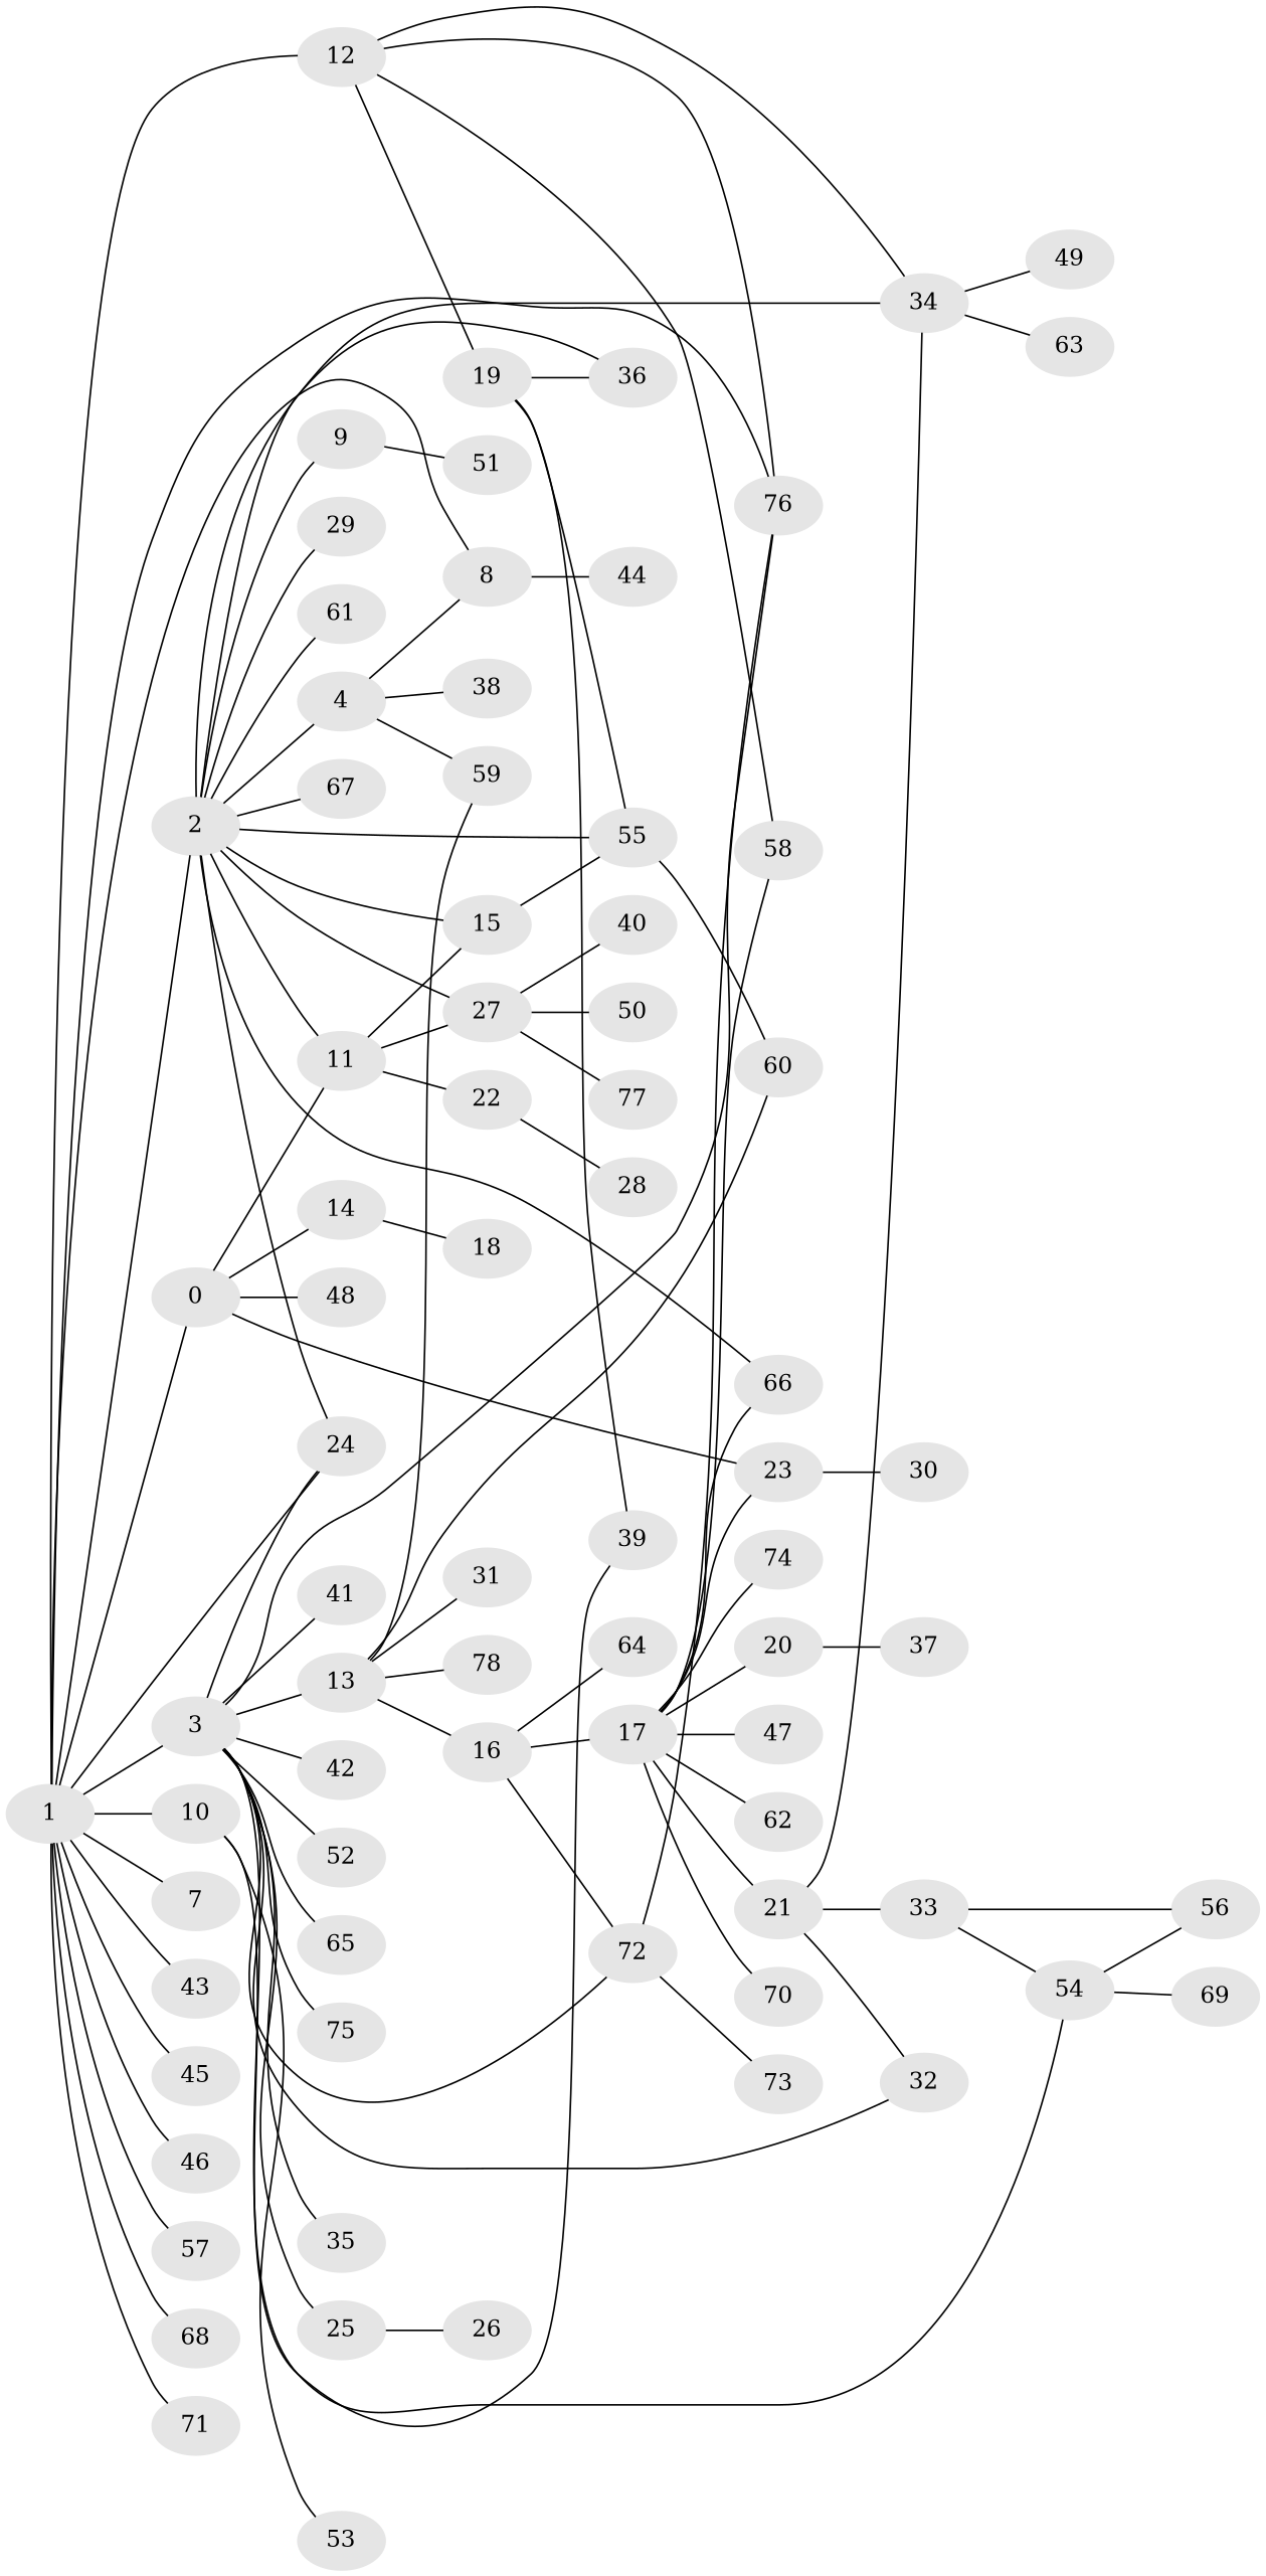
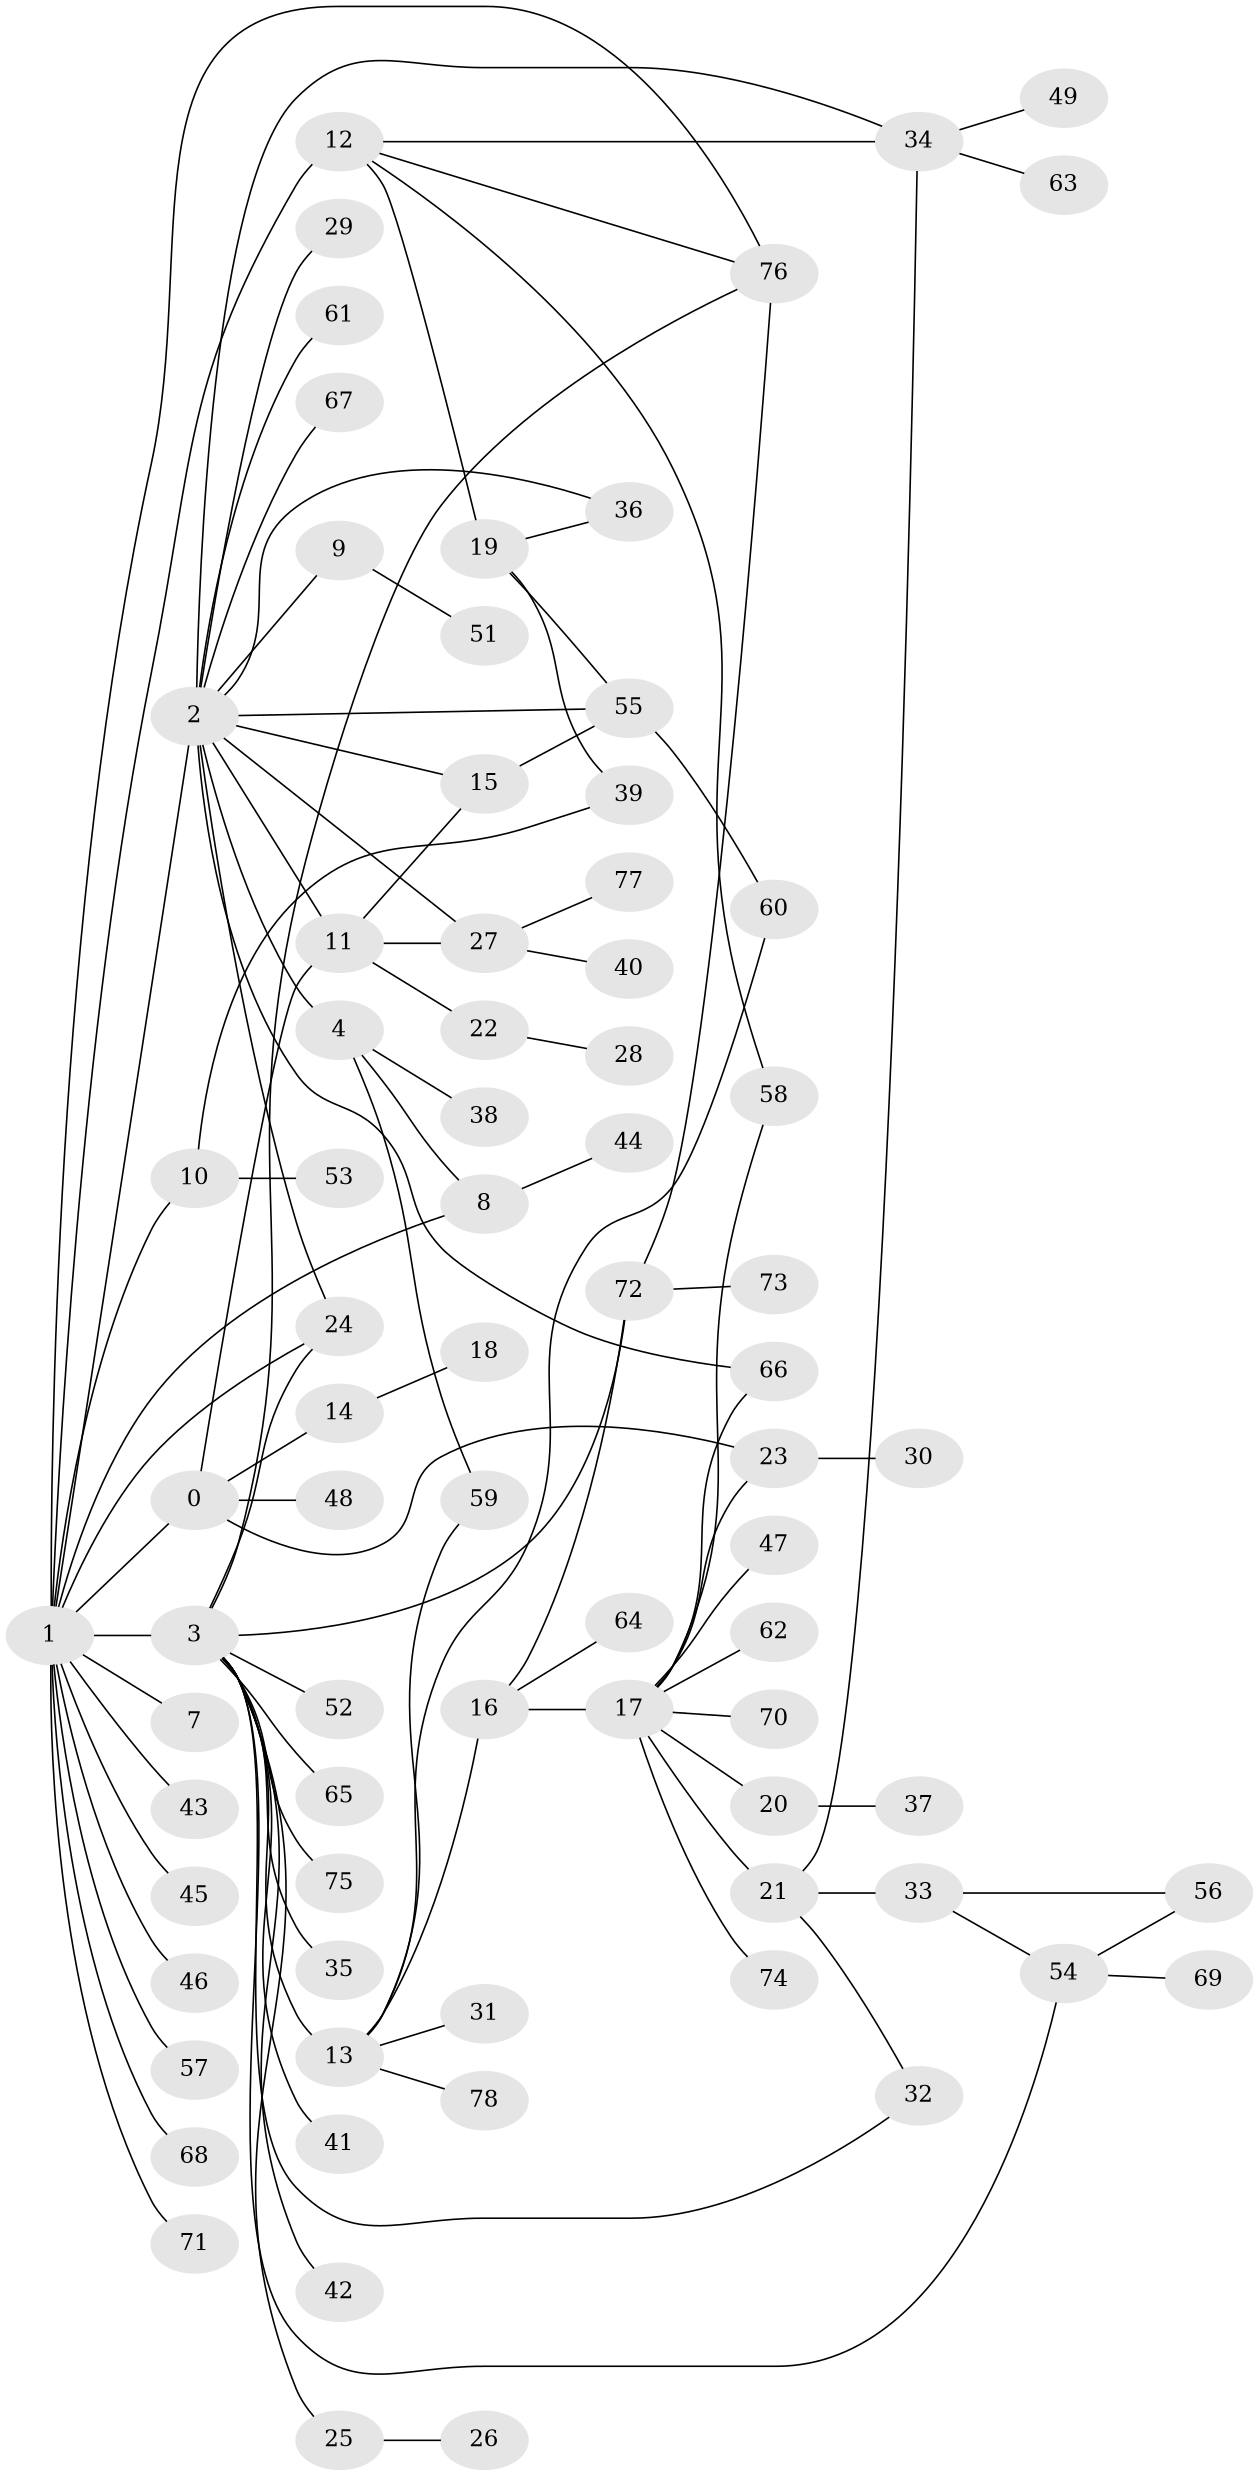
  graph {
    rankdir=LR
    node [color=gray90 style=filled]
    edge [weight=1.0]
    1
    2
    3
    n4 [label=0]
    7
    8
    10
    12
    24
    43
    45
    46
    57
    68
    71
    76
    4
    9
    11
    15
    27
    29
    34
    36
    55
    61
    66
    67
    13
    25
    32
    35
    41
    42
    52
    54
    65
    72
    75
    14
    23
    48
    44
    39
    53
    19
    58
    38
    59
    51
    22
    40
-   50
    77
    49
    63
    60
    16
    31
    78
    26
    56
    69
    73
    18
    30
    28
    17
    64
    20
    21
    47
    62
    70
    74
    37
    33
    1 -- 2
    1 -- 3
    1 -- n4
    1 -- 7
    1 -- 8
    1 -- 10
    1 -- 12
    1 -- 24
    1 -- 43
    1 -- 45
    1 -- 46
    1 -- 57
    1 -- 68
    1 -- 71
    1 -- 76
    2 -- 24
    2 -- 4
    2 -- 9
    2 -- 11
    2 -- 15
    2 -- 27
    2 -- 29
    2 -- 34
    2 -- 36
    2 -- 55
    2 -- 61
    2 -- 66
    2 -- 67
    3 -- 24 [weight=2.0]
    3 -- 76
    3 -- 13
    3 -- 25
    3 -- 32
    3 -- 35
    3 -- 41
    3 -- 42
    3 -- 52
    3 -- 54
    3 -- 65
    3 -- 72
    3 -- 75
    n4 -- 11
    n4 -- 14
    n4 -- 23
    n4 -- 48
    8 -- 44
    10 -- 39
    10 -- 53
    12 -- 76
    12 -- 34
    12 -- 19 [weight=2.0]
    12 -- 58
    4 -- 8
    4 -- 38
    4 -- 59
    9 -- 51
    11 -- 15
    11 -- 27
    11 -- 22
    15 -- 55
    27 -- 40
-   27 -- 50
    27 -- 77
    34 -- 49
    34 -- 63
    55 -- 60
    13 -- 59
    13 -- 60
    13 -- 16
    13 -- 31
    13 -- 78
    25 -- 26
    54 -- 56
    54 -- 69
    72 -- 76
    72 -- 73
    14 -- 18
    23 -- 30 [weight=2.0]
    19 -- 36
    19 -- 55
    19 -- 39
    22 -- 28
    16 -- 72
    16 -- 17
    16 -- 64
    17 -- 66
    17 -- 23
    17 -- 58
    17 -- 20
    17 -- 21
    17 -- 47
    17 -- 62
    17 -- 70
    17 -- 74
    20 -- 37
    21 -- 34
    21 -- 32
    21 -- 33 [weight=4.0]
    33 -- 54
    33 -- 56
  }
